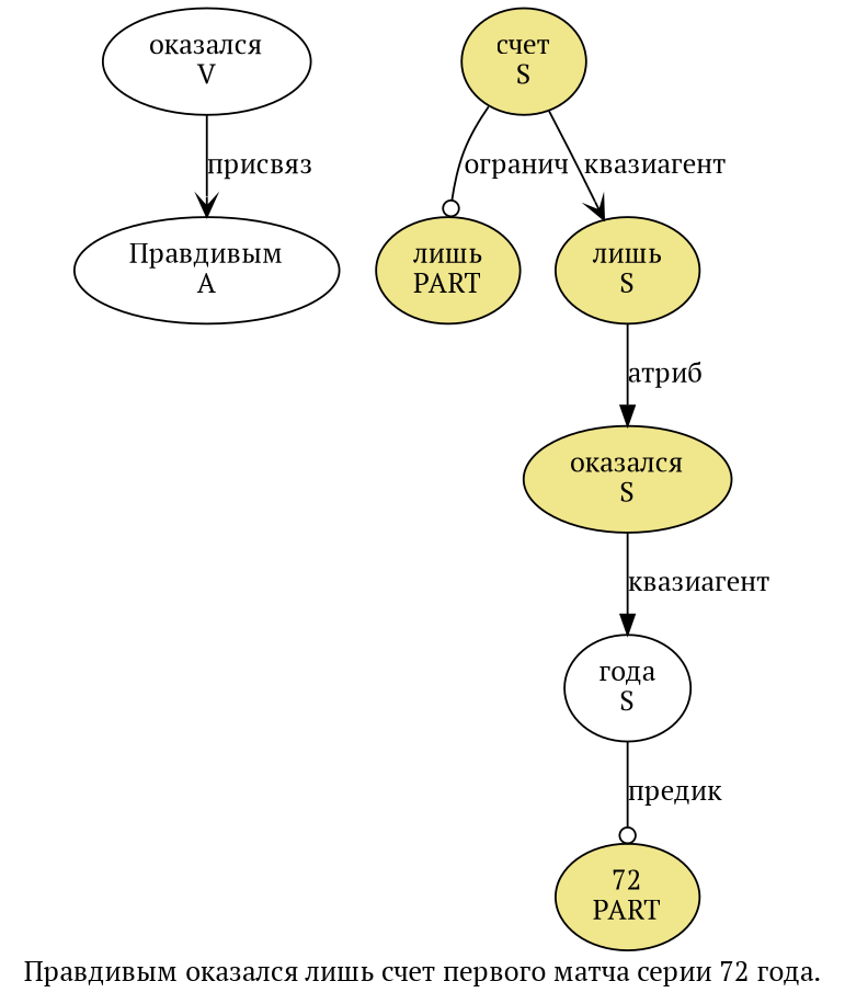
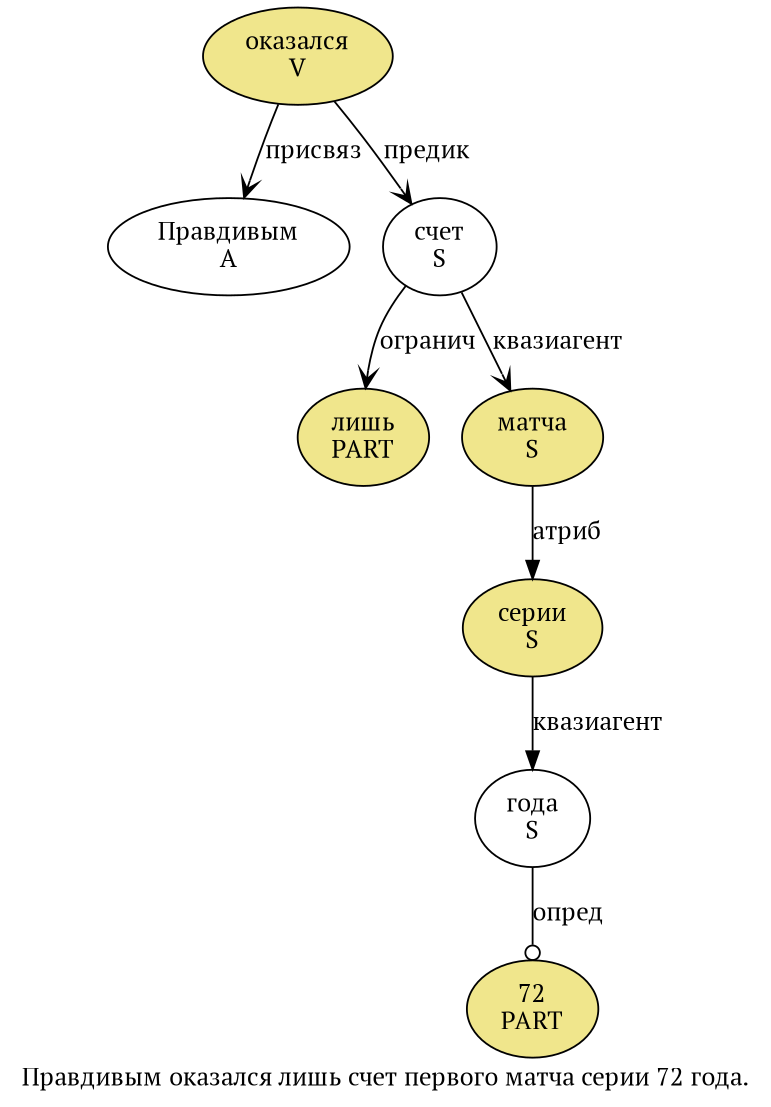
  digraph {
    fontname="PT Serif"
    label="Правдивым оказался лишь счет первого матча серии 72 года."
    node [fillcolor=khaki fontname="PT Serif" penwidth=1 shape=ellipse style=filled]
    edge [arrowhead=vee fontname="PT Serif"]
    n1 [fillcolor=white label="Правдивым\nA"]
-   n2 [fillcolor=white label="оказался\nV"]
-   n3 [label="счет\nS"]
+   n2 [label="оказался\nV"]
+   n3 [fillcolor=white label="счет\nS"]
    n4 [label="лишь\nPART"]
-   n5 [label="лишь\nS"]
-   n6 [label="оказался\nS"]
+   n5 [label="матча\nS"]
+   n6 [label="серии\nS"]
    n7 [fillcolor=white label="года\nS"]
    n8 [label="72\nPART"]
    n2 -> n1 [label="присвяз"]
-   n3 -> n4 [arrowhead=odot label="огранич"]
+   n2 -> n3 [label="предик"]
+   n3 -> n4 [label="огранич"]
    n3 -> n5 [label="квазиагент"]
    n5 -> n6 [arrowhead=normal label="атриб"]
    n6 -> n7 [arrowhead=normal label="квазиагент"]
-   n7 -> n8 [arrowhead=odot label="предик"]
+   n7 -> n8 [arrowhead=odot label="опред"]
  }
